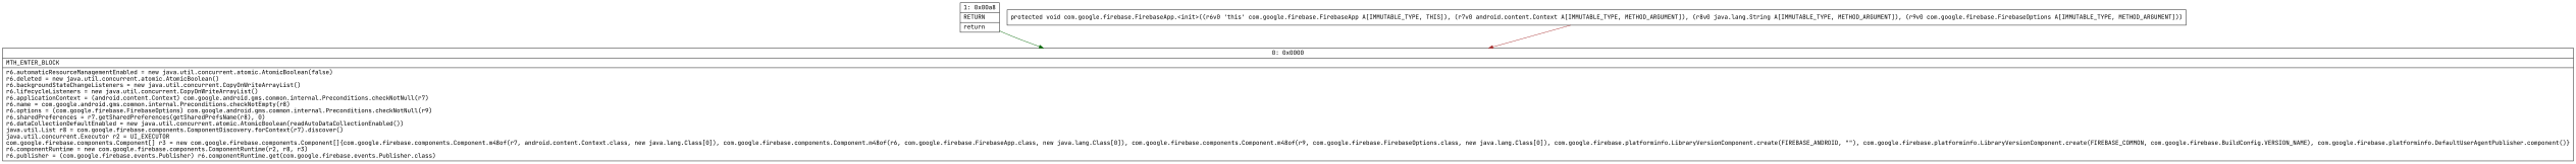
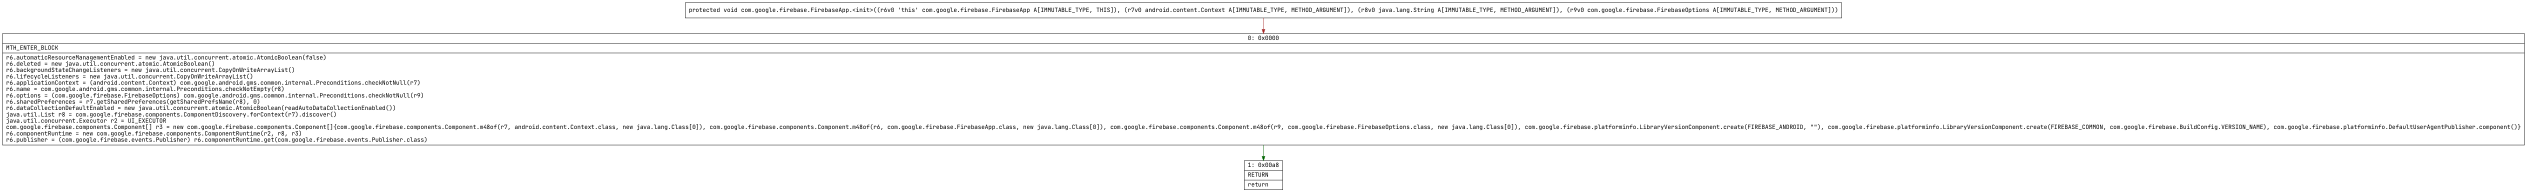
  digraph {
    fontname="JetBrains Mono"
    node [shape=record fontname="JetBrains Mono"]
    edge [fontname="JetBrains Mono"]
    n1 [label="{0\:\ 0x0000|MTH_ENTER_BLOCK\l|r6.automaticResourceManagementEnabled = new java.util.concurrent.atomic.AtomicBoolean(false)\lr6.deleted = new java.util.concurrent.atomic.AtomicBoolean()\lr6.backgroundStateChangeListeners = new java.util.concurrent.CopyOnWriteArrayList()\lr6.lifecycleListeners = new java.util.concurrent.CopyOnWriteArrayList()\lr6.applicationContext = (android.content.Context) com.google.android.gms.common.internal.Preconditions.checkNotNull(r7)\lr6.name = com.google.android.gms.common.internal.Preconditions.checkNotEmpty(r8)\lr6.options = (com.google.firebase.FirebaseOptions) com.google.android.gms.common.internal.Preconditions.checkNotNull(r9)\lr6.sharedPreferences = r7.getSharedPreferences(getSharedPrefsName(r8), 0)\lr6.dataCollectionDefaultEnabled = new java.util.concurrent.atomic.AtomicBoolean(readAutoDataCollectionEnabled())\ljava.util.List r8 = com.google.firebase.components.ComponentDiscovery.forContext(r7).discover()\ljava.util.concurrent.Executor r2 = UI_EXECUTOR\lcom.google.firebase.components.Component[] r3 = new com.google.firebase.components.Component[]\{com.google.firebase.components.Component.m48of(r7, android.content.Context.class, new java.lang.Class[0]), com.google.firebase.components.Component.m48of(r6, com.google.firebase.FirebaseApp.class, new java.lang.Class[0]), com.google.firebase.components.Component.m48of(r9, com.google.firebase.FirebaseOptions.class, new java.lang.Class[0]), com.google.firebase.platforminfo.LibraryVersionComponent.create(FIREBASE_ANDROID, \"\"), com.google.firebase.platforminfo.LibraryVersionComponent.create(FIREBASE_COMMON, com.google.firebase.BuildConfig.VERSION_NAME), com.google.firebase.platforminfo.DefaultUserAgentPublisher.component()\}\lr6.componentRuntime = new com.google.firebase.components.ComponentRuntime(r2, r8, r3)\lr6.publisher = (com.google.firebase.events.Publisher) r6.componentRuntime.get(com.google.firebase.events.Publisher.class)\l}"]
    n2 [label="{1\:\ 0x00a8|RETURN\l|return\l}"]
    n3 [label="{protected void com.google.firebase.FirebaseApp.\<init\>((r6v0 'this' com.google.firebase.FirebaseApp A[IMMUTABLE_TYPE, THIS]), (r7v0 android.content.Context A[IMMUTABLE_TYPE, METHOD_ARGUMENT]), (r8v0 java.lang.String A[IMMUTABLE_TYPE, METHOD_ARGUMENT]), (r9v0 com.google.firebase.FirebaseOptions A[IMMUTABLE_TYPE, METHOD_ARGUMENT])) }"]
-   n2 -> n1 [color=darkgreen]
+   n1 -> n2 [color=darkgreen]
    n3 -> n1 [color=brown]
  }
